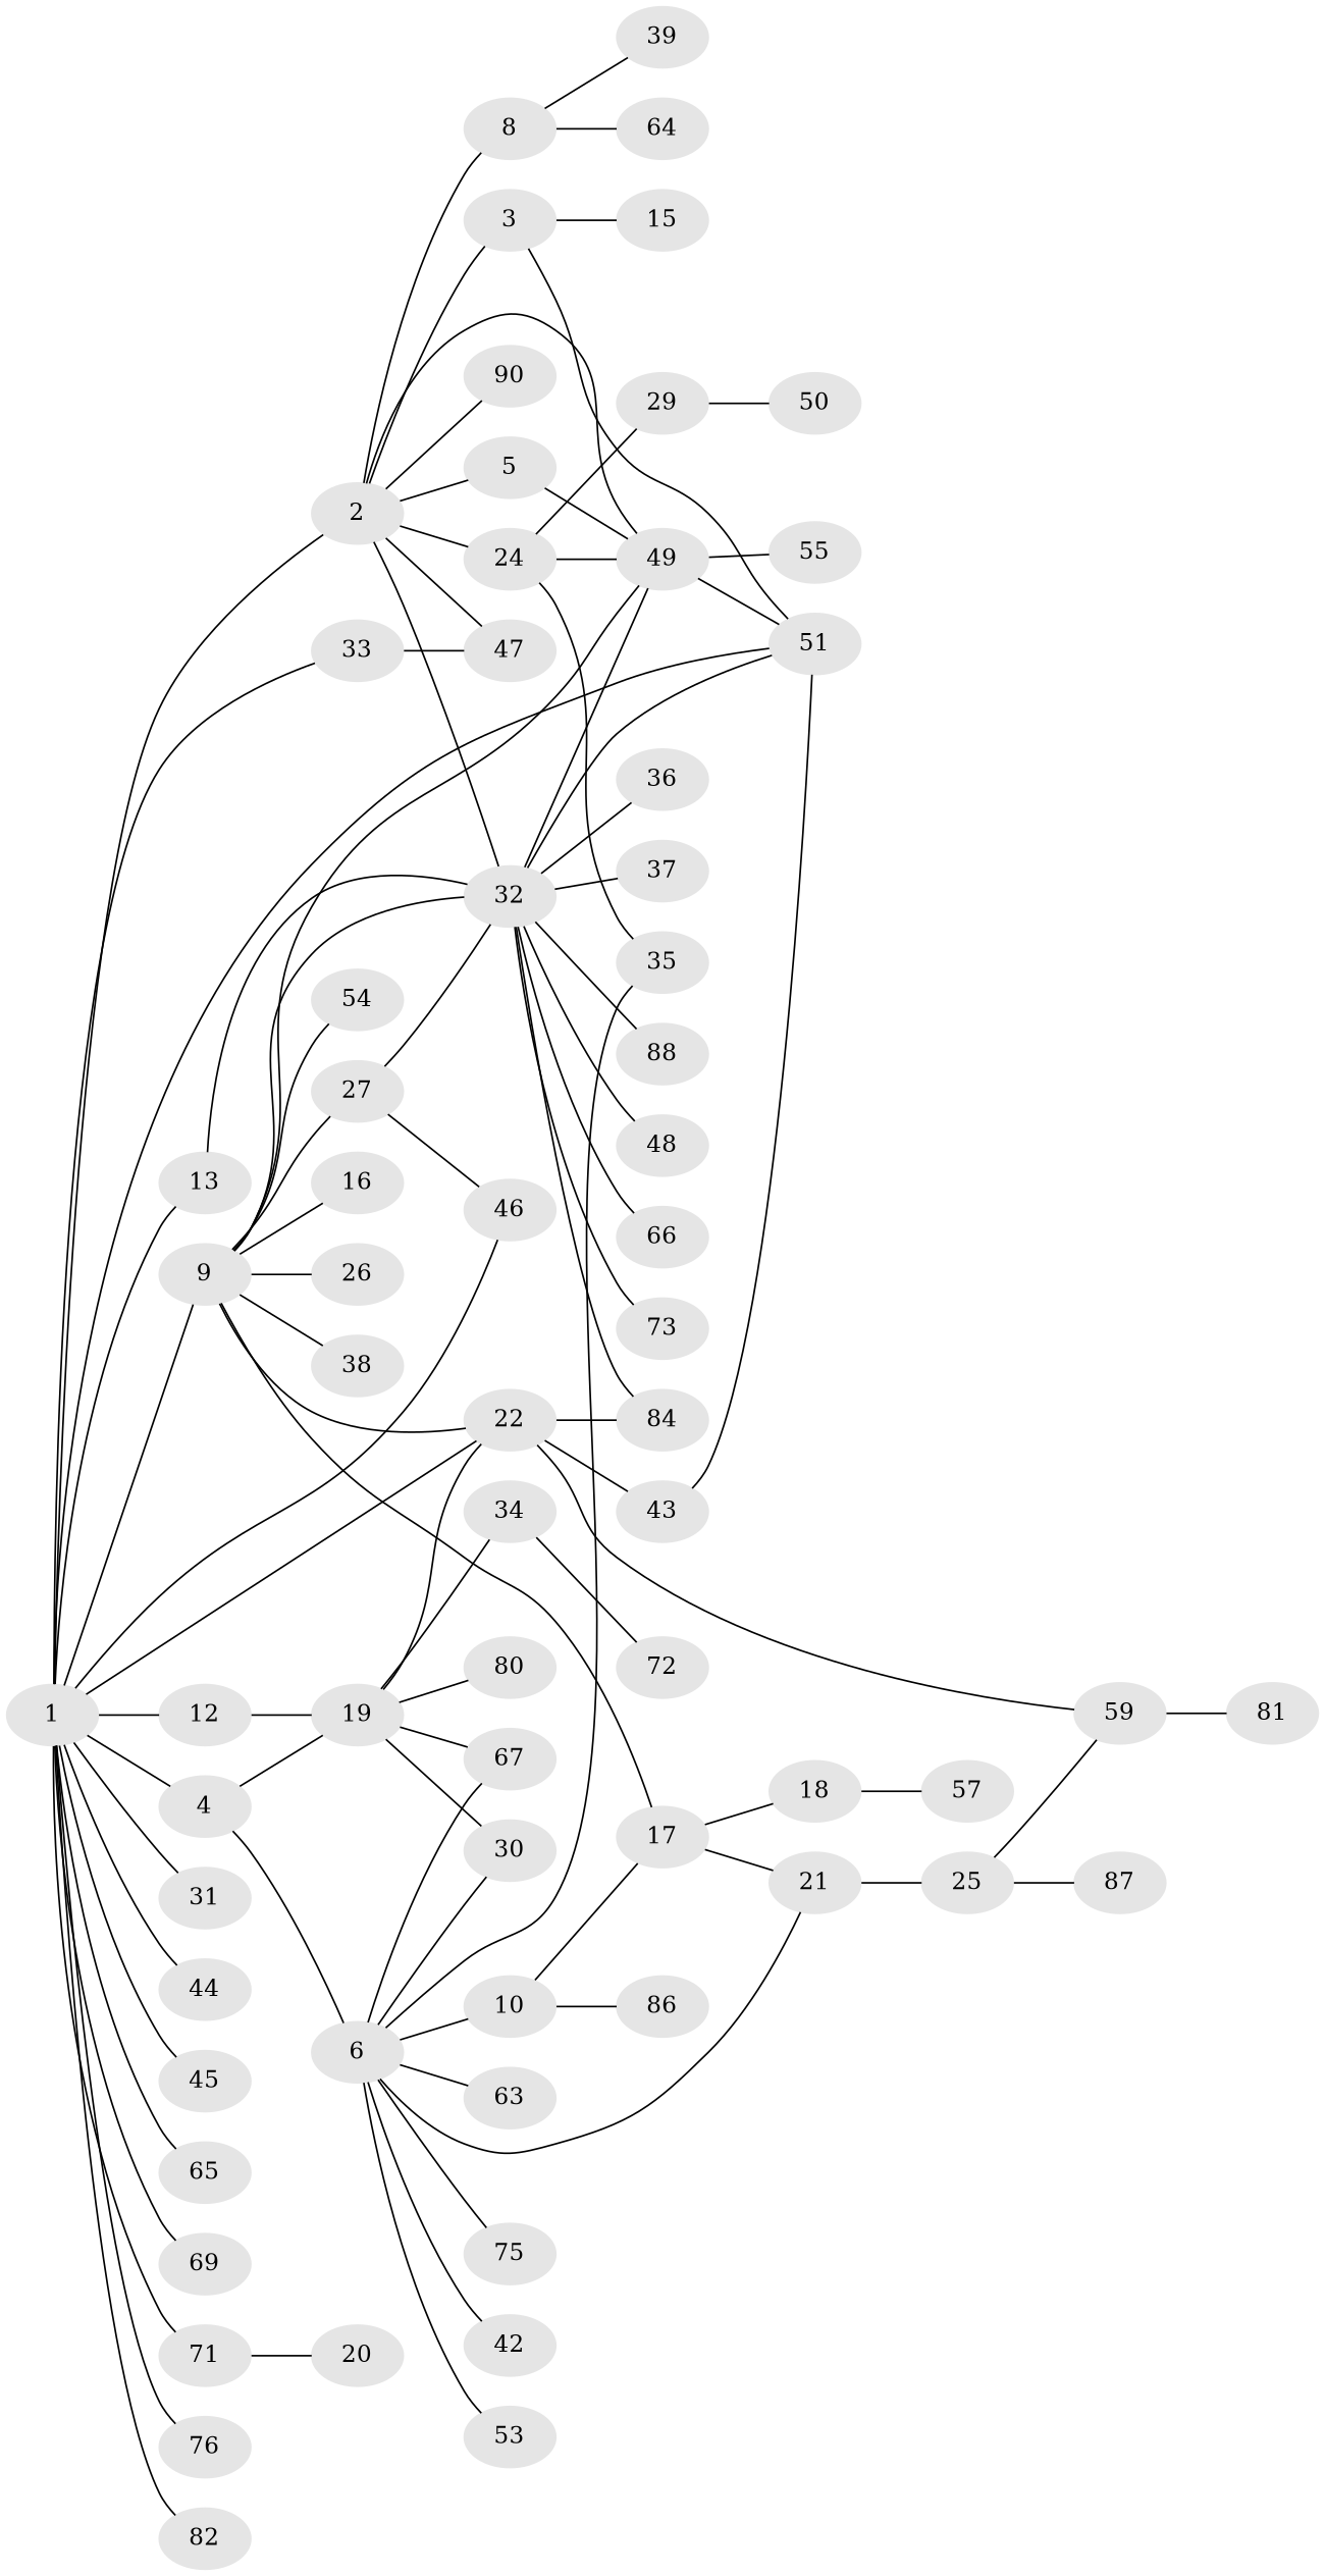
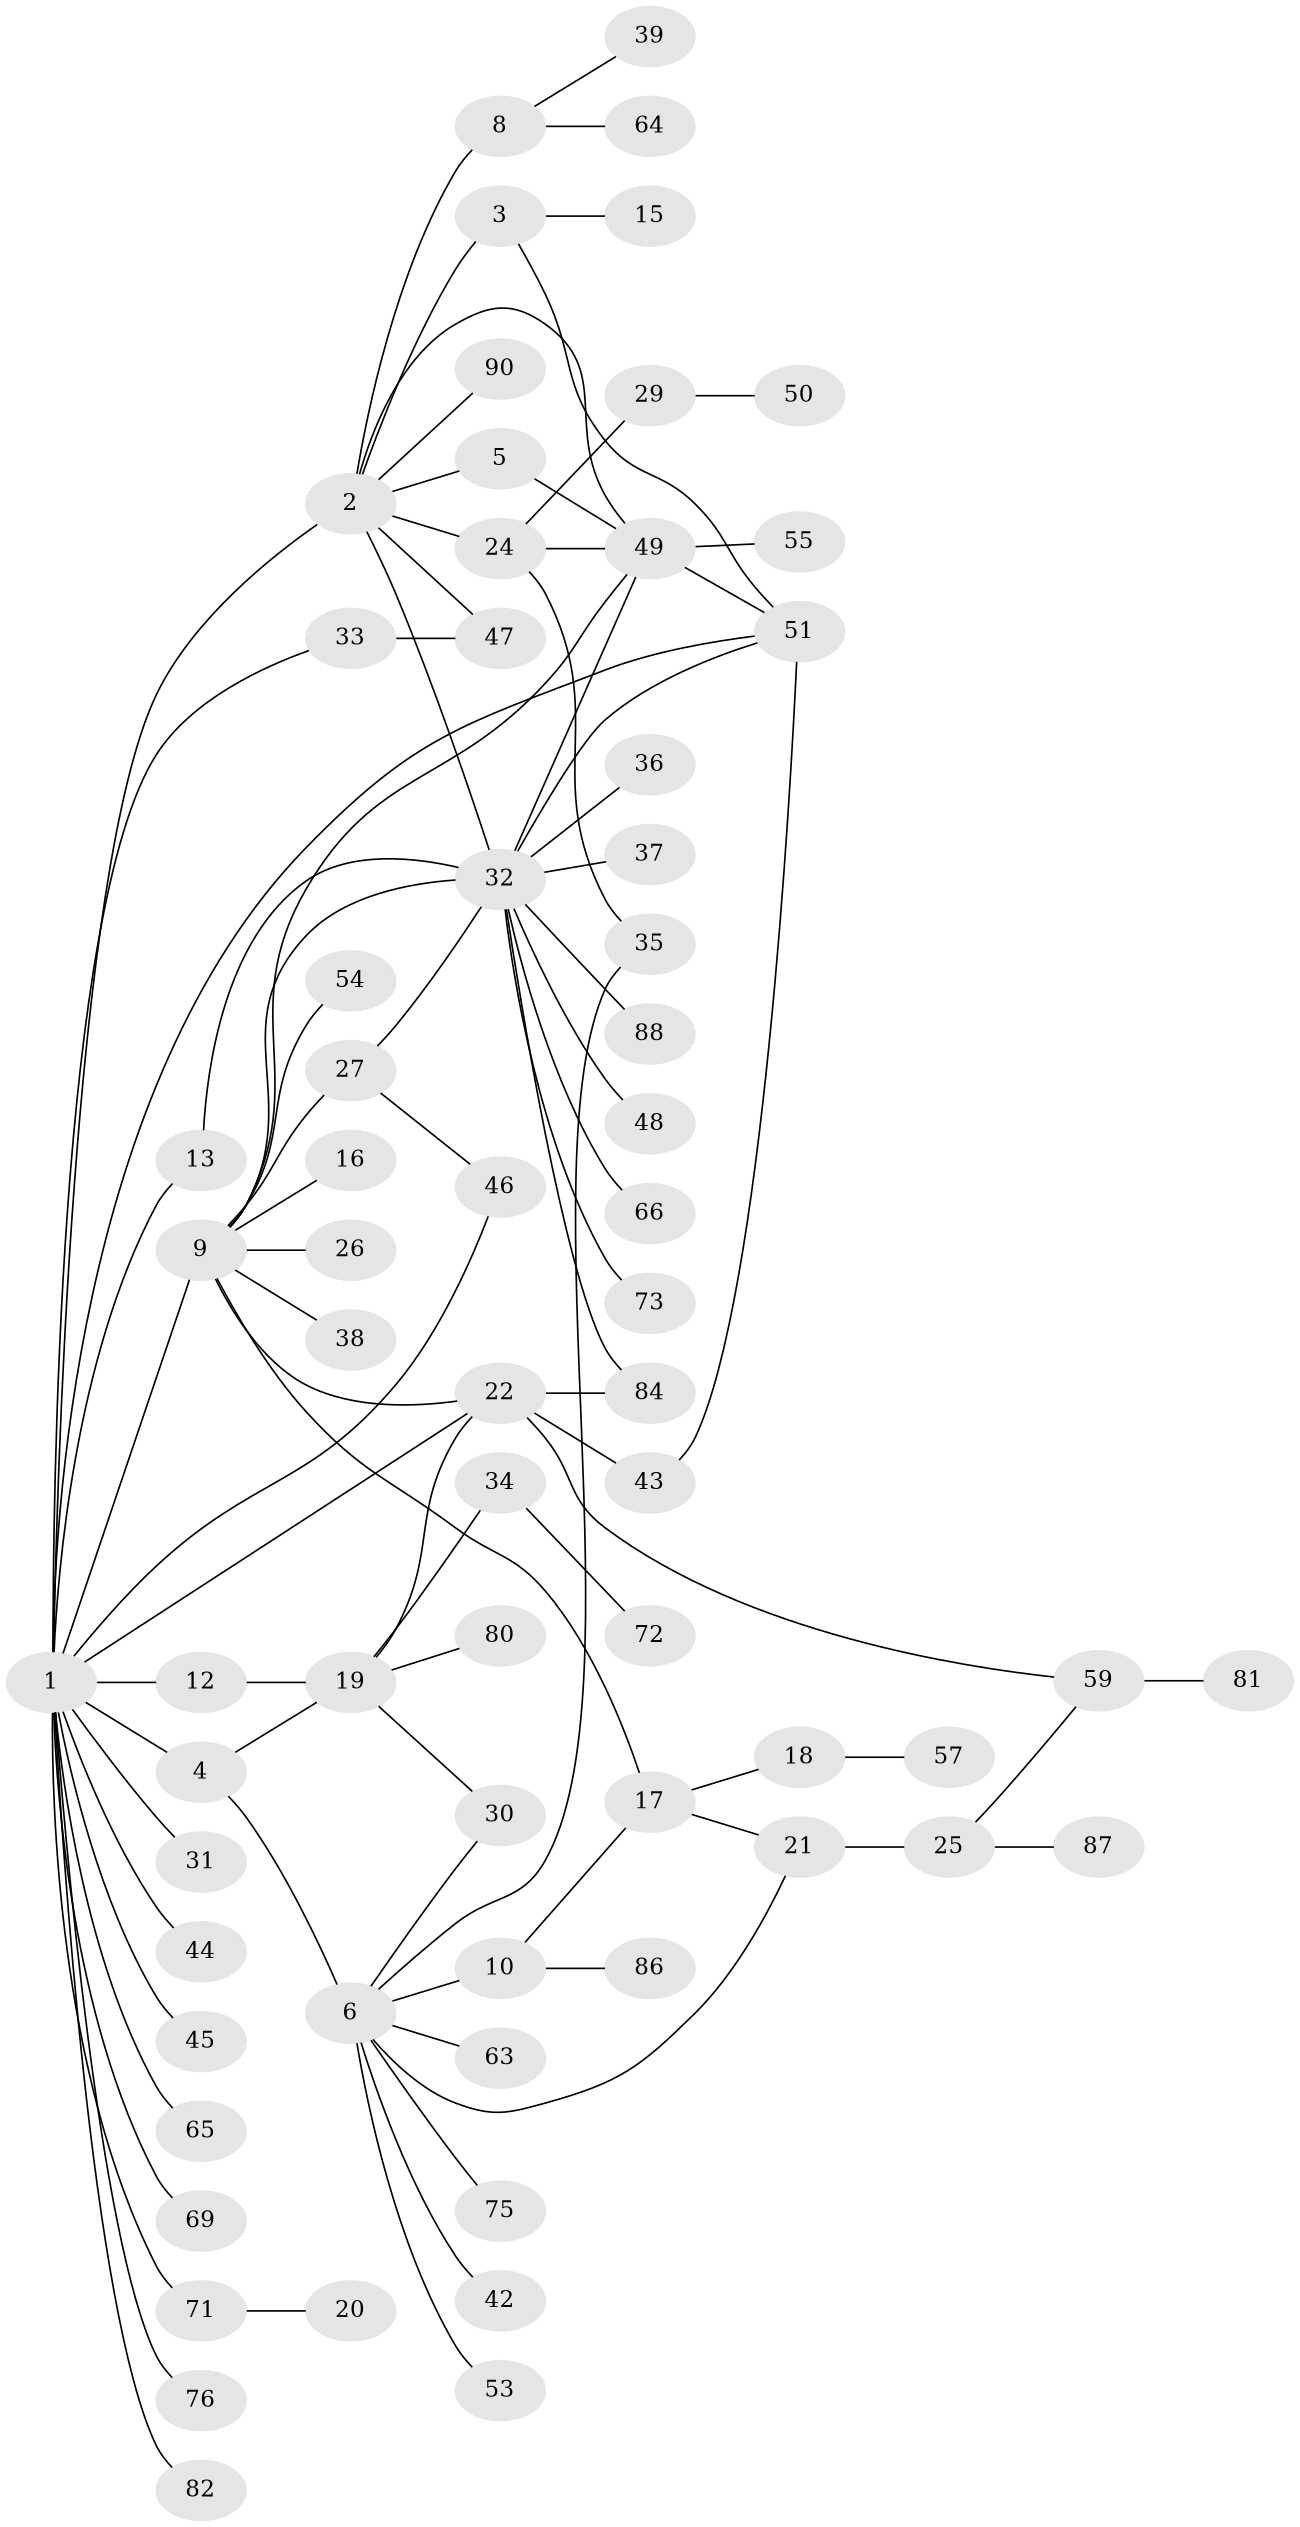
  graph {
    rankdir=LR
    node [color=gray90 style=filled]
    1 [super="+11"]
    2 [super="+23"]
    4 [super="+41"]
    9 [super="+62"]
    12
    13 [super="+77"]
    22 [super="+74"]
    31
    33 [super="+78"]
    44
    45
    46
    51 [super="+79"]
    65
    69
    71
    76
    82
    3
    5 [super="+28"]
    8
    24 [super="+61"]
    32 [super="+68"]
    47
    49 [super="+70"]
    90
    6 [super="+7"]
    19 [super="+40"]
    16
    17 [super="+85"]
    26
    27 [super="+60"]
    38
    54
    43
    59 [super="+89"]
    84
    20
    15 [super="+56"]
    39
    64
    35
    29
    36
    37
    48
    66
    73
    88
    55
    10 [super="+14"]
    21 [super="+52"]
    30
    42
    53
    63
-   67
    75
    34 [super="+58"]
    80
    86
    25 [super="+83"]
    18
    57
    72
    87
    81
    50
    1 -- 2
    1 -- 4
    1 -- 9
    1 -- 12
    1 -- 13 [weight=2]
    1 -- 22 [weight=2]
    1 -- 31
    1 -- 33
    1 -- 44
    1 -- 45
    1 -- 46
    1 -- 51
    1 -- 65
    1 -- 69
    1 -- 71
    1 -- 76
    1 -- 82
    2 -- 3
    2 -- 5
    2 -- 8
    2 -- 24
    2 -- 32 [weight=2]
    2 -- 47
    2 -- 49
    2 -- 90
    4 -- 6
    4 -- 19
    9 -- 22
    9 -- 32
    9 -- 49
    9 -- 16
    9 -- 17
    9 -- 26
    9 -- 27
    9 -- 38
    9 -- 54
    12 -- 19
    13 -- 32
    22 -- 43
    22 -- 59
    22 -- 84
    33 -- 47
    71 -- 20
    3 -- 51
    3 -- 15
    5 -- 49
    8 -- 39
    8 -- 64
    24 -- 49
    24 -- 35
    24 -- 29
    32 -- 51
    32 -- 49
    32 -- 84
    32 -- 36
    32 -- 37
    32 -- 48
    32 -- 66
    32 -- 73
    32 -- 88
    49 -- 51
    49 -- 55
    6 -- 35
    6 -- 10
    6 -- 21
    6 -- 30
    6 -- 42
    6 -- 53
    6 -- 63
-   6 -- 67
    6 -- 75
    19 -- 22
    19 -- 30
-   19 -- 67
    19 -- 34
    19 -- 80
    17 -- 21
    17 -- 18
    27 -- 46
    27 -- 32
    43 -- 51
    59 -- 81
    29 -- 50
    10 -- 17
    10 -- 86
    21 -- 25
    34 -- 72
    25 -- 59
    25 -- 87
    18 -- 57
  }
